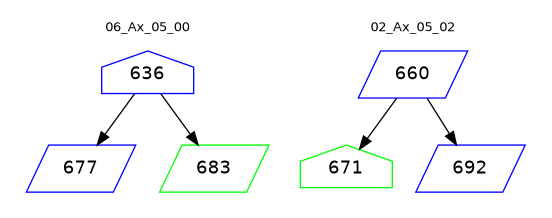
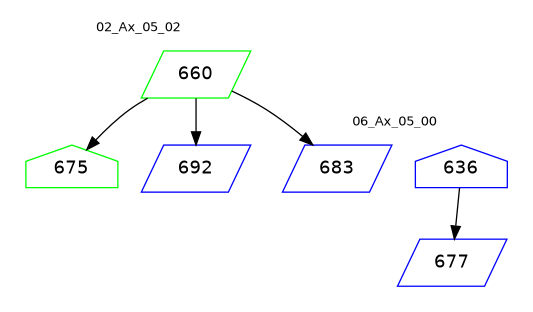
  digraph {
    fontname="DejaVu Sans"
    node [color=blue fontname="DejaVu Sans" shape=parallelogram]
    edge [color=black fontname="DejaVu Sans"]
    n1 [label=636 shape=house]
    n2 [label=677]
-   n3 [color=green label=683]
-   n4 [label=660]
-   n5 [color=green label=671 shape=house]
+   n3 [label=683]
+   n4 [color=green label=660]
+   n5 [color=green label=675 shape=house]
    n6 [label=692]
    subgraph cluster_1 {
      color=white
      fontsize=10
      label="06_Ax_05_00"
      n1
      n2
      n3
    }
    subgraph cluster_2 {
      color=white
      fontsize=10
      label="02_Ax_05_02"
      n4
      n5
      n6
    }
    n1 -> n2
-   n1 -> n3
+   n4 -> n3
    n4 -> n5
    n4 -> n6
  }
